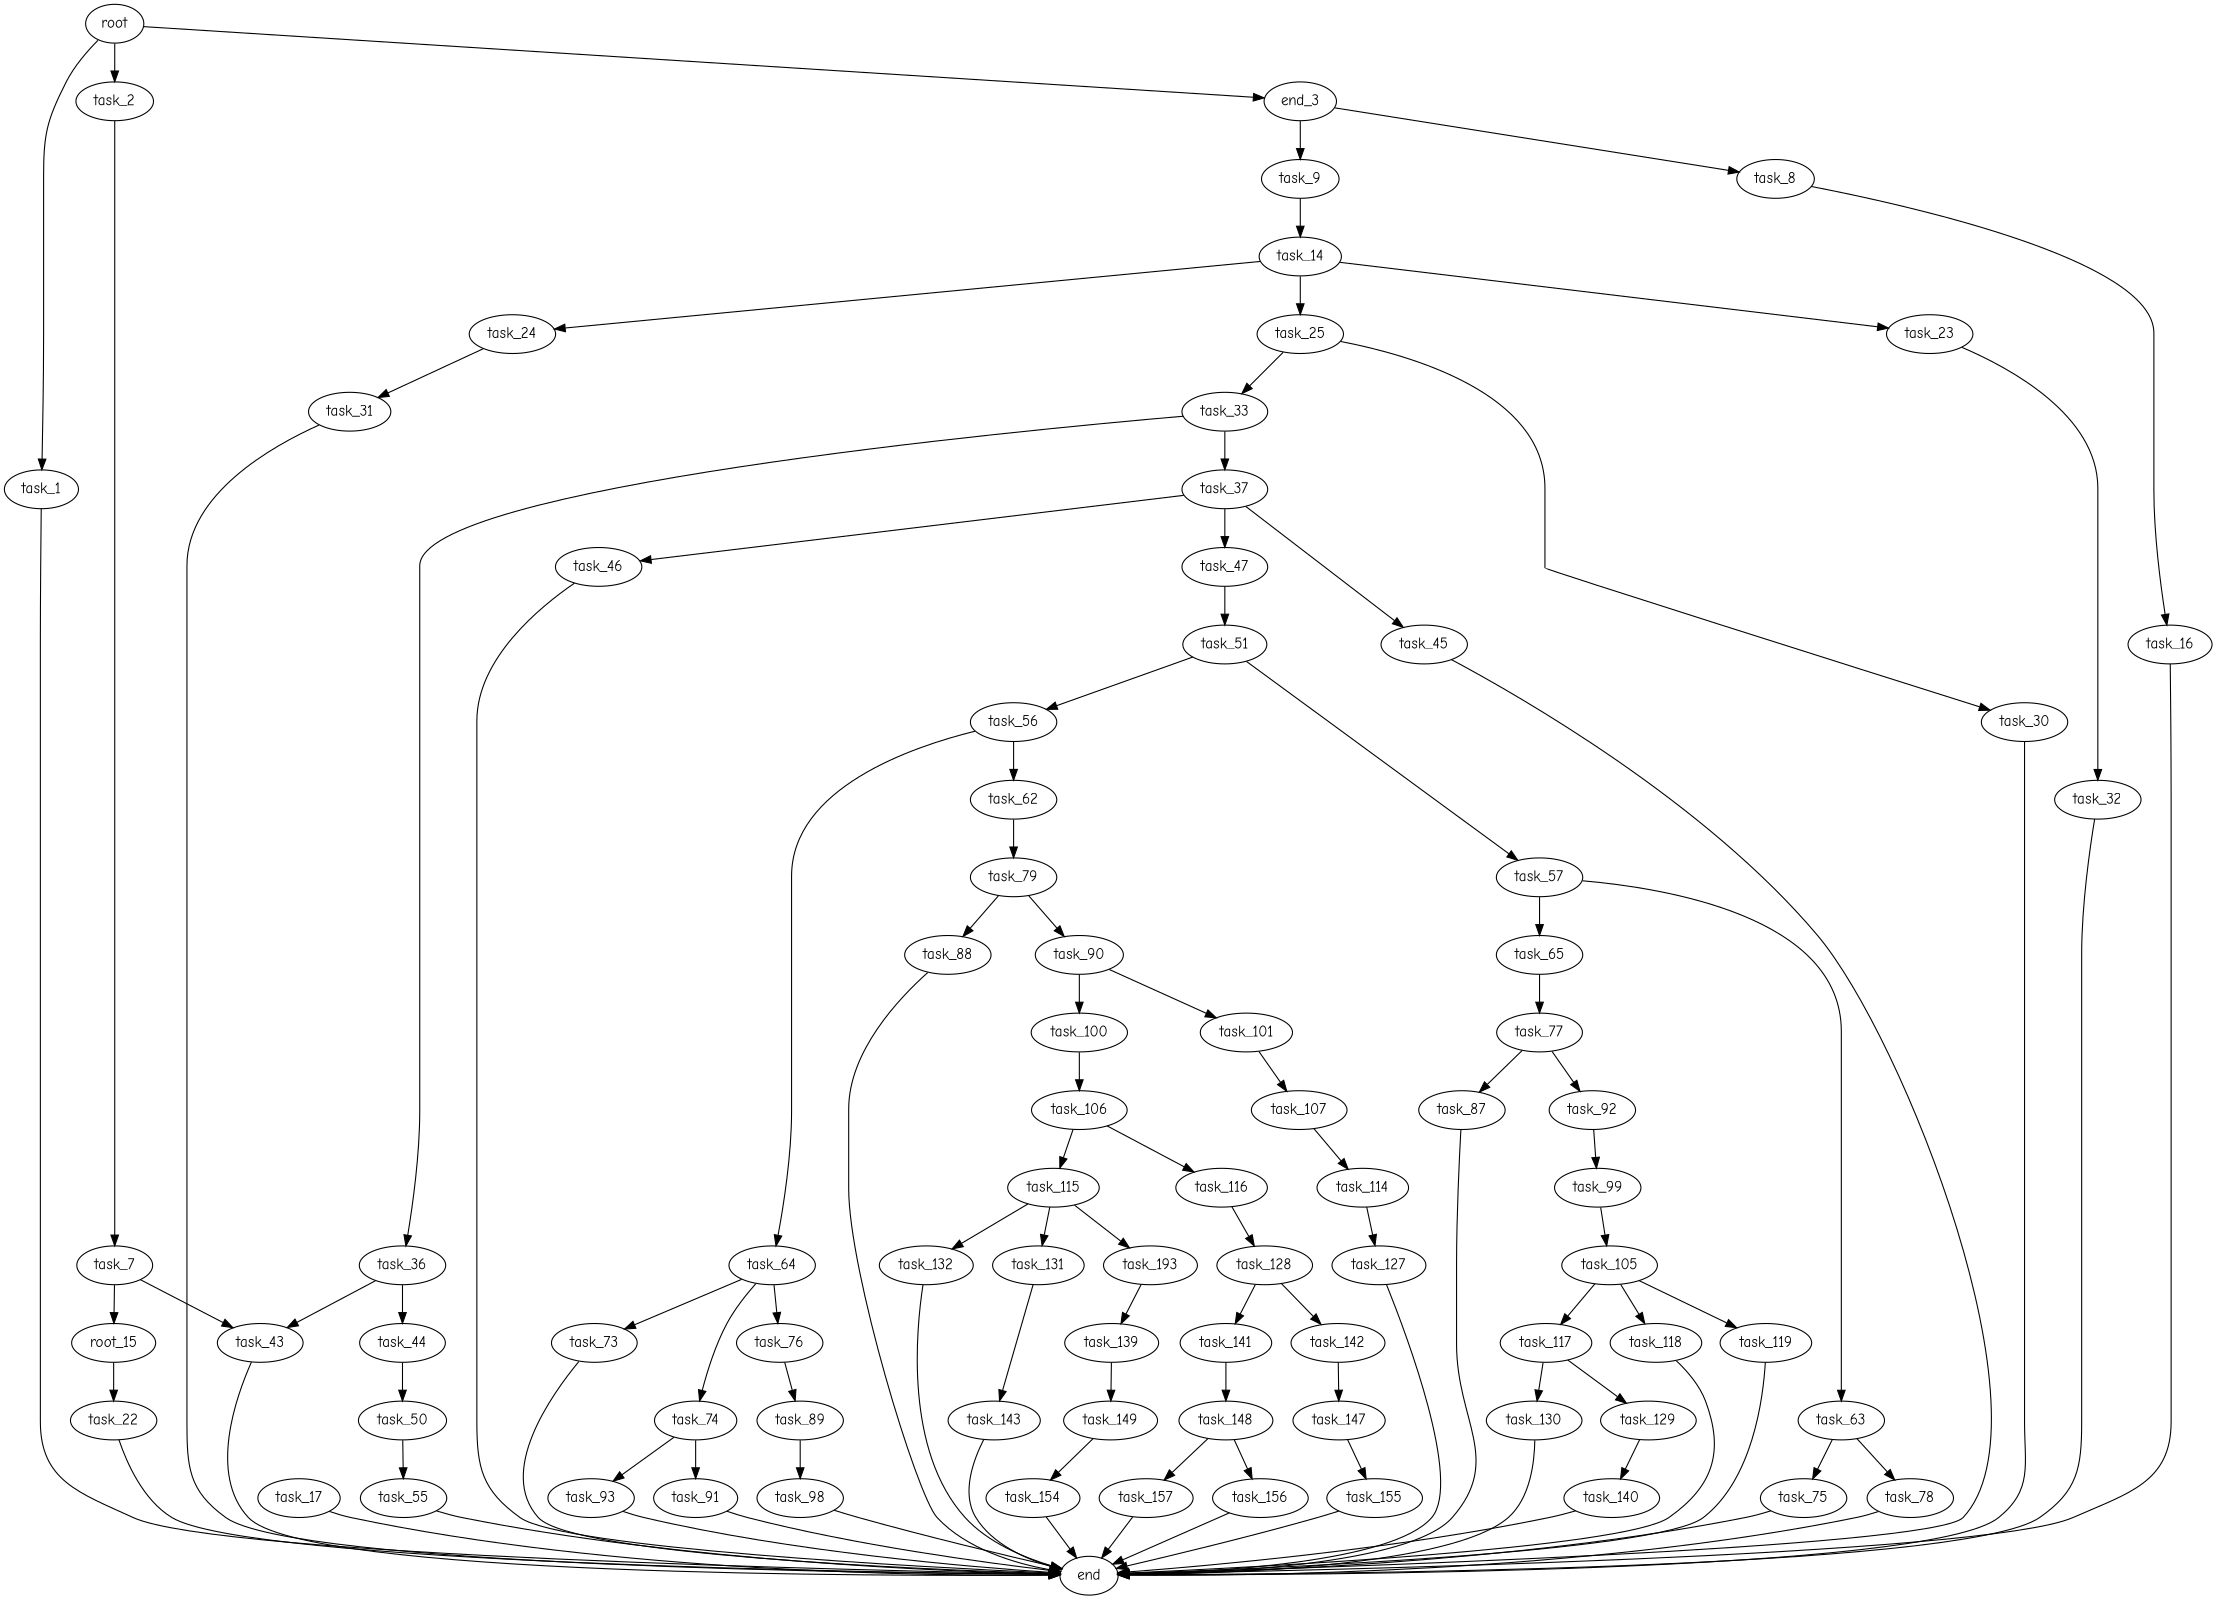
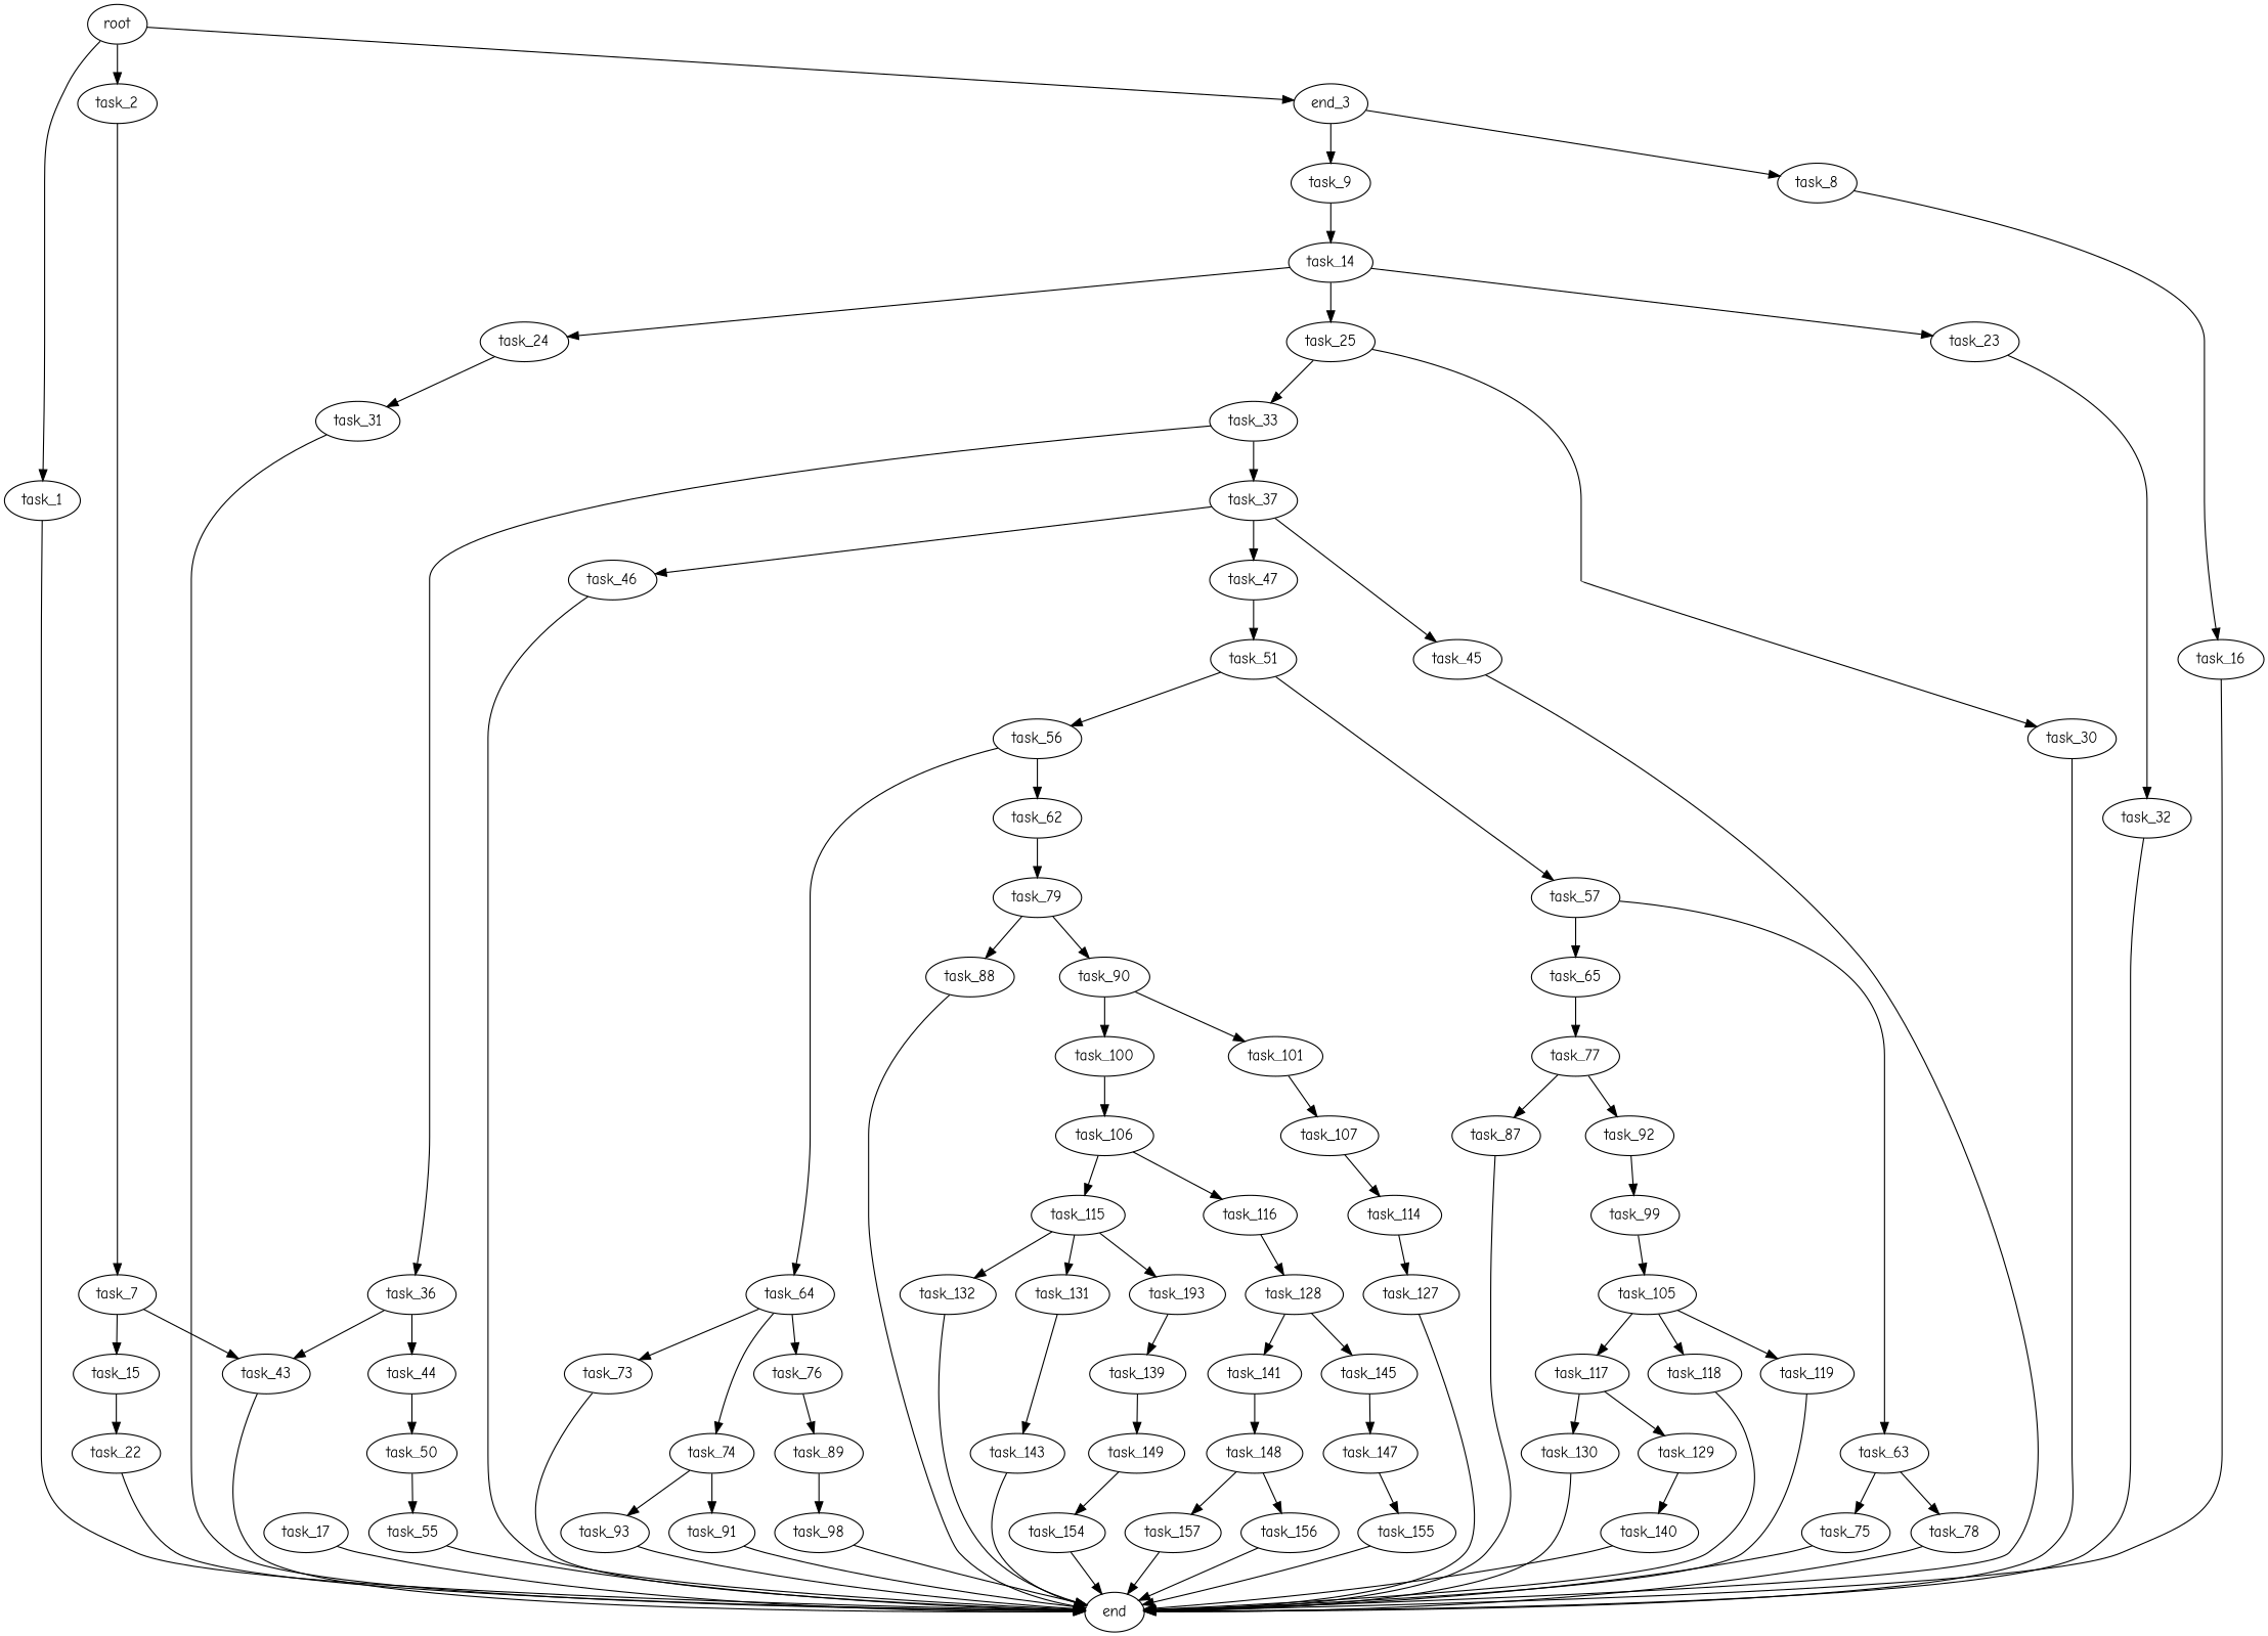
  digraph {
    fontname="Comic Neue"
    node [fontname="Comic Neue"]
    edge [fontname="Comic Neue"]
    root
    task_1
    task_2
    n4 [label=end_3]
    end
    task_7
    task_8
    task_9
-   task_15 [label=root_15]
+   task_15
    task_43
    task_16
    task_14
    task_22
    task_17
    task_23
    task_24
    task_25
    task_32
    task_31
    task_30
    task_33
    task_36
    task_37
    task_44
    task_45
    task_46
    task_47
    task_50
    task_51
    task_55
    task_56
    task_57
    task_62
    task_64
    task_63
    task_65
    task_79
    task_73
    task_74
    task_76
    task_75
    task_78
    task_77
    task_88
    task_90
    task_91
    task_93
    task_89
    task_87
    task_92
    task_100
    task_101
    task_98
    task_99
    task_105
    task_106
    task_107
    task_115
    task_116
    task_114
    task_117
    task_118
    task_119
    task_129
    task_130
    task_131
    task_132
    n68 [label=task_193]
    task_128
    task_127
    task_140
    task_143
    task_139
    task_141
-   task_142
+   task_142 [label=task_145]
    task_149
    task_148
    task_147
    task_156
    task_157
    task_155
    task_154
    root -> task_1
    root -> task_2
    root -> n4
    task_1 -> end
    task_2 -> task_7
    n4 -> task_8
    n4 -> task_9
    task_7 -> task_15
    task_7 -> task_43
    task_8 -> task_16
    task_9 -> task_14
    task_15 -> task_22
    task_43 -> end
    task_16 -> end
    task_14 -> task_23
    task_14 -> task_24
    task_14 -> task_25
    task_22 -> end
    task_17 -> end
    task_23 -> task_32
    task_24 -> task_31
    task_25 -> task_30
    task_25 -> task_33
    task_32 -> end
    task_31 -> end
    task_30 -> end
    task_33 -> task_36
    task_33 -> task_37
    task_36 -> task_43
    task_36 -> task_44
    task_37 -> task_45
    task_37 -> task_46
    task_37 -> task_47
    task_44 -> task_50
    task_45 -> end
    task_46 -> end
    task_47 -> task_51
    task_50 -> task_55
    task_51 -> task_56
    task_51 -> task_57
    task_55 -> end
    task_56 -> task_62
    task_56 -> task_64
    task_57 -> task_63
    task_57 -> task_65
    task_62 -> task_79
    task_64 -> task_73
    task_64 -> task_74
    task_64 -> task_76
    task_63 -> task_75
    task_63 -> task_78
    task_65 -> task_77
    task_79 -> task_88
    task_79 -> task_90
    task_73 -> end
    task_74 -> task_91
    task_74 -> task_93
    task_76 -> task_89
    task_75 -> end
    task_78 -> end
    task_77 -> task_87
    task_77 -> task_92
    task_88 -> end
    task_90 -> task_100
    task_90 -> task_101
    task_91 -> end
    task_93 -> end
    task_89 -> task_98
    task_87 -> end
    task_92 -> task_99
    task_100 -> task_106
    task_101 -> task_107
    task_98 -> end
    task_99 -> task_105
    task_105 -> task_117
    task_105 -> task_118
    task_105 -> task_119
    task_106 -> task_115
    task_106 -> task_116
    task_107 -> task_114
    task_115 -> task_131
    task_115 -> task_132
    task_115 -> n68
    task_116 -> task_128
    task_114 -> task_127
    task_117 -> task_129
    task_117 -> task_130
    task_118 -> end
    task_119 -> end
    task_129 -> task_140
    task_130 -> end
    task_131 -> task_143
    task_132 -> end
    n68 -> task_139
    task_128 -> task_141
    task_128 -> task_142
    task_127 -> end
    task_140 -> end
    task_143 -> end
    task_139 -> task_149
    task_141 -> task_148
    task_142 -> task_147
    task_149 -> task_154
    task_148 -> task_156
    task_148 -> task_157
    task_147 -> task_155
    task_156 -> end
    task_157 -> end
    task_155 -> end
    task_154 -> end
  }
